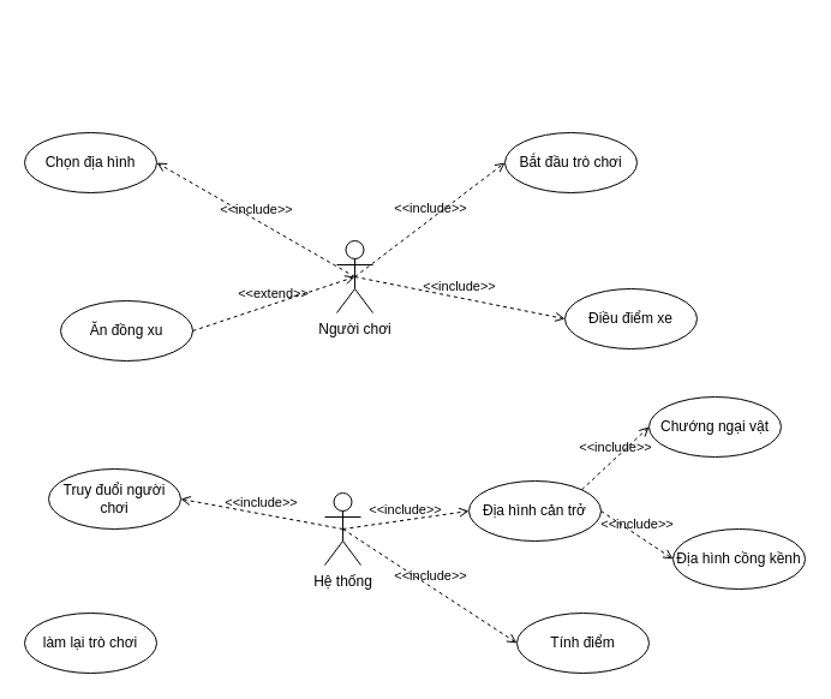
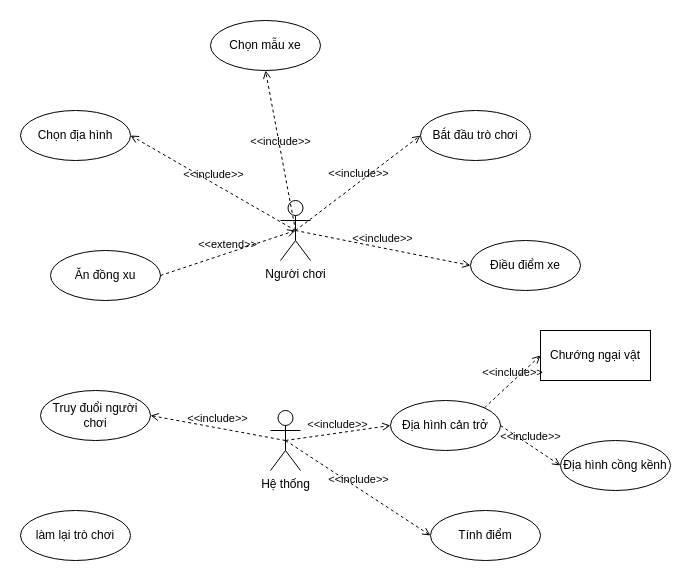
  <mxCell id="0" />
  <mxCell id="1" parent="0" />
  <mxCell id="2" value="Người chơi" style="shape=umlActor;verticalLabelPosition=bottom;verticalAlign=top;html=1;" vertex="1" parent="1"><mxGeometry x="280" y="200" width="30" height="60" as="geometry" /></mxCell>
  <mxCell id="3" value="Hệ thống" style="shape=umlActor;verticalLabelPosition=bottom;verticalAlign=top;html=1;" vertex="1" parent="1"><mxGeometry x="270" y="410" width="30" height="60" as="geometry" /></mxCell>
+ <mxCell id="4" value="Chọn mẫu xe" style="ellipse;whiteSpace=wrap;html=1;" vertex="1" parent="1"><mxGeometry x="210" y="20" width="110" height="50" as="geometry" /></mxCell>
  <mxCell id="5" value="Chọn địa hình" style="ellipse;whiteSpace=wrap;html=1;" vertex="1" parent="1"><mxGeometry x="20" y="110" width="110" height="50" as="geometry" /></mxCell>
  <mxCell id="6" value="Bắt đầu trò chơi" style="ellipse;whiteSpace=wrap;html=1;" vertex="1" parent="1"><mxGeometry x="420" y="110" width="110" height="50" as="geometry" /></mxCell>
  <mxCell id="7" value="Điều điểm xe" style="ellipse;whiteSpace=wrap;html=1;" vertex="1" parent="1"><mxGeometry x="470" y="240" width="110" height="50" as="geometry" /></mxCell>
  <mxCell id="8" value="Truy đuổi người chơi" style="ellipse;whiteSpace=wrap;html=1;" vertex="1" parent="1"><mxGeometry x="40" y="390" width="110" height="50" as="geometry" /></mxCell>
  <mxCell id="9" value="Địa hình cản trở" style="ellipse;whiteSpace=wrap;html=1;" vertex="1" parent="1"><mxGeometry x="390" y="400" width="110" height="50" as="geometry" /></mxCell>
  <mxCell id="10" value="làm lại&amp;nbsp;trò chơi" style="ellipse;whiteSpace=wrap;html=1;" vertex="1" parent="1"><mxGeometry x="20" y="510" width="110" height="50" as="geometry" /></mxCell>
  <mxCell id="11" value="Tính điểm" style="ellipse;whiteSpace=wrap;html=1;" vertex="1" parent="1"><mxGeometry x="430" y="510" width="110" height="50" as="geometry" /></mxCell>
  <mxCell id="12" value="Ăn đồng xu" style="ellipse;whiteSpace=wrap;html=1;" vertex="1" parent="1"><mxGeometry x="50" y="250" width="110" height="50" as="geometry" /></mxCell>
- <mxCell id="13" value="Chướng ngại vật" style="ellipse;whiteSpace=wrap;html=1;" vertex="1" parent="1"><mxGeometry x="540" y="330" width="110" height="50" as="geometry" /></mxCell>
+ <mxCell id="13" value="Chướng ngại vật" style="whiteSpace=wrap;html=1;rounded=0;" vertex="1" parent="1"><mxGeometry x="540" y="330" width="110" height="50" as="geometry" /></mxCell>
  <mxCell id="14" value="Địa hình cồng kềnh" style="ellipse;whiteSpace=wrap;html=1;" vertex="1" parent="1"><mxGeometry x="560" y="440" width="110" height="50" as="geometry" /></mxCell>
  <mxCell id="15" value="&amp;lt;&amp;lt;include&amp;gt;&amp;gt;" style="html=1;verticalAlign=bottom;labelBackgroundColor=none;endArrow=open;endFill=0;dashed=1;rounded=0;exitX=0.5;exitY=0.5;exitDx=0;exitDy=0;exitPerimeter=0;entryX=1;entryY=0.5;entryDx=0;entryDy=0;" edge="1" parent="1" source="2" target="5"><mxGeometry width="160" relative="1" as="geometry"><mxPoint x="230" y="400" as="sourcePoint" /><mxPoint x="390" y="400" as="targetPoint" /></mxGeometry></mxCell>
+ <mxCell id="16" value="&amp;lt;&amp;lt;include&amp;gt;&amp;gt;" style="html=1;verticalAlign=bottom;labelBackgroundColor=none;endArrow=open;endFill=0;dashed=1;rounded=0;exitX=0.5;exitY=0.5;exitDx=0;exitDy=0;exitPerimeter=0;entryX=0.5;entryY=1;entryDx=0;entryDy=0;" edge="1" parent="1" source="2" target="4"><mxGeometry width="160" relative="1" as="geometry"><mxPoint x="315" y="250" as="sourcePoint" /><mxPoint x="150" y="155" as="targetPoint" /></mxGeometry></mxCell>
  <mxCell id="17" value="&amp;lt;&amp;lt;include&amp;gt;&amp;gt;" style="html=1;verticalAlign=bottom;labelBackgroundColor=none;endArrow=open;endFill=0;dashed=1;rounded=0;exitX=0.5;exitY=0.5;exitDx=0;exitDy=0;exitPerimeter=0;entryX=0;entryY=0.5;entryDx=0;entryDy=0;" edge="1" parent="1" source="2" target="6"><mxGeometry width="160" relative="1" as="geometry"><mxPoint x="325" y="260" as="sourcePoint" /><mxPoint x="160" y="165" as="targetPoint" /></mxGeometry></mxCell>
  <mxCell id="18" value="&amp;lt;&amp;lt;include&amp;gt;&amp;gt;" style="html=1;verticalAlign=bottom;labelBackgroundColor=none;endArrow=open;endFill=0;dashed=1;rounded=0;exitX=0.5;exitY=0.5;exitDx=0;exitDy=0;exitPerimeter=0;entryX=0;entryY=0.5;entryDx=0;entryDy=0;" edge="1" parent="1" source="2" target="7"><mxGeometry width="160" relative="1" as="geometry"><mxPoint x="335" y="270" as="sourcePoint" /><mxPoint x="170" y="175" as="targetPoint" /></mxGeometry></mxCell>
  <mxCell id="19" value="&amp;lt;&amp;lt;include&amp;gt;&amp;gt;" style="html=1;verticalAlign=bottom;labelBackgroundColor=none;endArrow=open;endFill=0;dashed=1;rounded=0;exitX=0.5;exitY=0.5;exitDx=0;exitDy=0;exitPerimeter=0;entryX=1;entryY=0.5;entryDx=0;entryDy=0;" edge="1" parent="1" source="3" target="8"><mxGeometry width="160" relative="1" as="geometry"><mxPoint x="345" y="280" as="sourcePoint" /><mxPoint x="180" y="185" as="targetPoint" /></mxGeometry></mxCell>
  <mxCell id="20" value="&amp;lt;&amp;lt;include&amp;gt;&amp;gt;" style="html=1;verticalAlign=bottom;labelBackgroundColor=none;endArrow=open;endFill=0;dashed=1;rounded=0;exitX=0.5;exitY=0.5;exitDx=0;exitDy=0;exitPerimeter=0;entryX=0;entryY=0.5;entryDx=0;entryDy=0;" edge="1" parent="1" source="3" target="9"><mxGeometry width="160" relative="1" as="geometry"><mxPoint x="305" y="460" as="sourcePoint" /><mxPoint x="170" y="435" as="targetPoint" /></mxGeometry></mxCell>
  <mxCell id="21" value="&amp;lt;&amp;lt;include&amp;gt;&amp;gt;" style="html=1;verticalAlign=bottom;labelBackgroundColor=none;endArrow=open;endFill=0;dashed=1;rounded=0;exitX=0.5;exitY=0.5;exitDx=0;exitDy=0;exitPerimeter=0;entryX=0;entryY=0.5;entryDx=0;entryDy=0;" edge="1" parent="1" source="3" target="11"><mxGeometry width="160" relative="1" as="geometry"><mxPoint x="315" y="470" as="sourcePoint" /><mxPoint x="180" y="445" as="targetPoint" /></mxGeometry></mxCell>
  <mxCell id="22" value="&amp;lt;&amp;lt;include&amp;gt;&amp;gt;" style="html=1;verticalAlign=bottom;labelBackgroundColor=none;endArrow=open;endFill=0;dashed=1;rounded=0;entryX=0;entryY=0.5;entryDx=0;entryDy=0;exitX=1;exitY=0;exitDx=0;exitDy=0;" edge="1" parent="1" source="9" target="13"><mxGeometry width="160" relative="1" as="geometry"><mxPoint x="230" y="480" as="sourcePoint" /><mxPoint x="390" y="480" as="targetPoint" /></mxGeometry></mxCell>
  <mxCell id="23" value="&amp;lt;&amp;lt;include&amp;gt;&amp;gt;" style="html=1;verticalAlign=bottom;labelBackgroundColor=none;endArrow=open;endFill=0;dashed=1;rounded=0;entryX=0;entryY=0.5;entryDx=0;entryDy=0;exitX=1;exitY=0.5;exitDx=0;exitDy=0;" edge="1" parent="1" source="9" target="14"><mxGeometry width="160" relative="1" as="geometry"><mxPoint x="493.891" y="417.322" as="sourcePoint" /><mxPoint x="550" y="365" as="targetPoint" /></mxGeometry></mxCell>
  <mxCell id="24" value="&amp;lt;&amp;lt;extend&amp;gt;&amp;gt;" style="html=1;verticalAlign=bottom;labelBackgroundColor=none;endArrow=open;endFill=0;dashed=1;rounded=0;exitX=1;exitY=0.5;exitDx=0;exitDy=0;entryX=0.5;entryY=0.5;entryDx=0;entryDy=0;entryPerimeter=0;" edge="1" parent="1" source="12" target="2"><mxGeometry width="160" relative="1" as="geometry"><mxPoint x="230" y="180" as="sourcePoint" /><mxPoint x="390" y="180" as="targetPoint" /></mxGeometry></mxCell>
